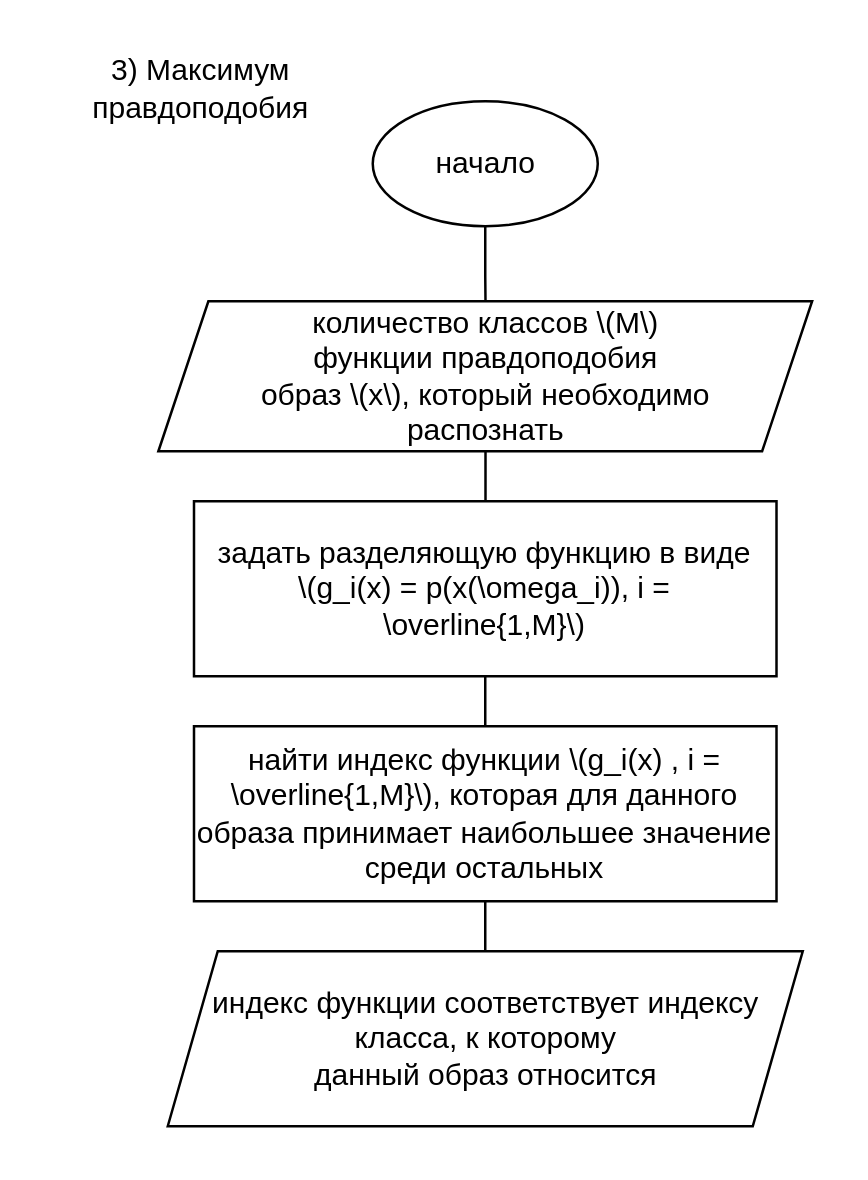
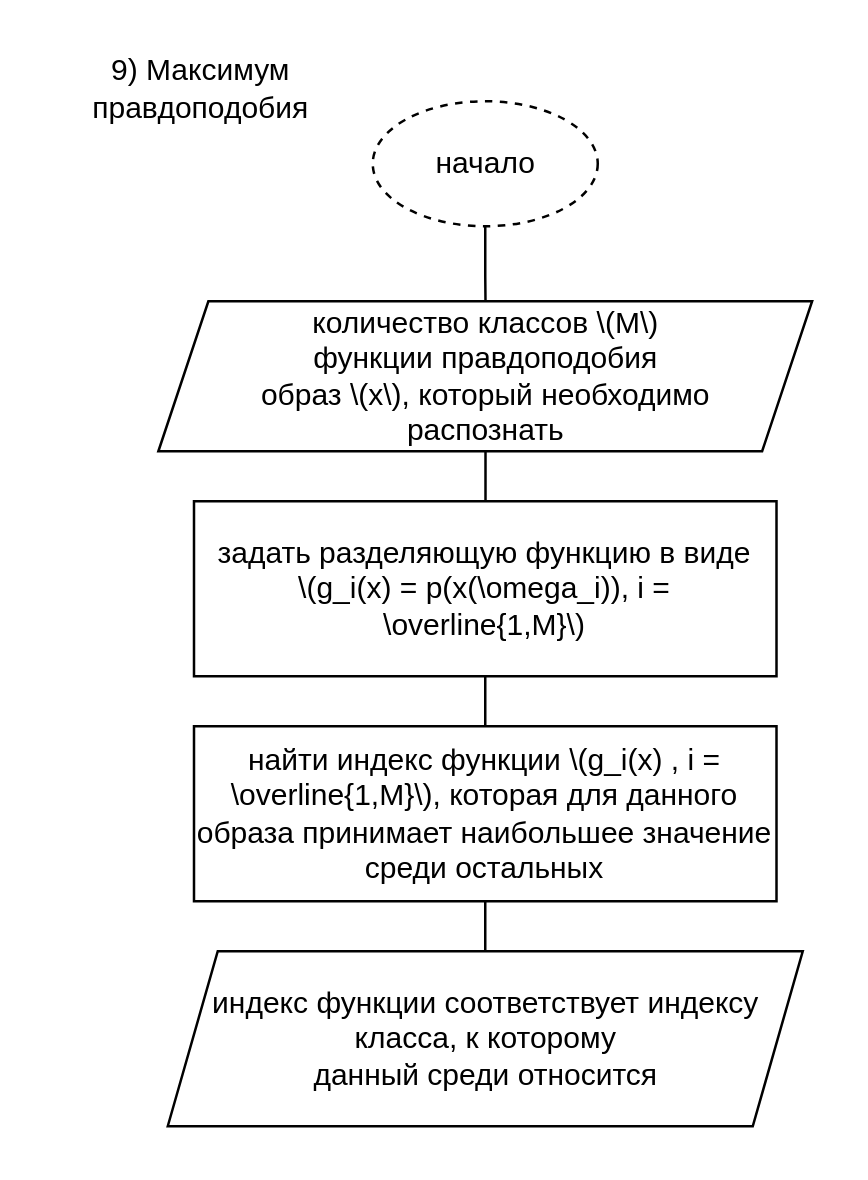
  <mxCell id="0" />
  <mxCell id="1" parent="0" />
  <mxCell id="2" style="edgeStyle=orthogonalEdgeStyle;rounded=0;orthogonalLoop=1;jettySize=auto;html=1;endArrow=none;endFill=0;startArrow=none;startFill=0;" parent="1" source="3" target="5" edge="1"><mxGeometry relative="1" as="geometry" /></mxCell>
- <mxCell id="3" value="начало" style="ellipse;whiteSpace=wrap;html=1;" parent="1" vertex="1"><mxGeometry x="148.5" y="40" width="90" height="50" as="geometry" /></mxCell>
+ <mxCell id="3" value="начало" style="ellipse;whiteSpace=wrap;html=1;dashed=1;" parent="1" vertex="1"><mxGeometry x="148.5" y="40" width="90" height="50" as="geometry" /></mxCell>
  <mxCell id="4" style="edgeStyle=orthogonalEdgeStyle;rounded=0;orthogonalLoop=1;jettySize=auto;html=1;entryX=0.5;entryY=0;entryDx=0;entryDy=0;endArrow=none;endFill=0;" parent="1" source="5" target="7" edge="1"><mxGeometry relative="1" as="geometry" /></mxCell>
  <mxCell id="5" value="количество классов \(M\)&lt;br&gt;функции правдоподобия&lt;br&gt;образ \(x\), который необходимо&lt;br&gt;распознать" style="shape=parallelogram;perimeter=parallelogramPerimeter;whiteSpace=wrap;html=1;fixedSize=1;strokeColor=default;fillColor=default;allowArrows=1;connectable=1;" parent="1" vertex="1"><mxGeometry x="62.75" y="120" width="261.5" height="60" as="geometry" /></mxCell>
  <mxCell id="6" style="edgeStyle=orthogonalEdgeStyle;rounded=0;orthogonalLoop=1;jettySize=auto;html=1;entryX=0.5;entryY=0;entryDx=0;entryDy=0;startArrow=none;startFill=0;endArrow=none;endFill=0;" parent="1" source="7" target="9" edge="1"><mxGeometry relative="1" as="geometry" /></mxCell>
  <mxCell id="7" value="задать разделяющую функцию в виде&lt;br&gt;\(g_i(x) = p(x(\omega_i)), i = \overline{1,M}\)" style="rounded=0;whiteSpace=wrap;html=1;strokeColor=default;fillColor=default;" parent="1" vertex="1"><mxGeometry x="77" y="200" width="233" height="70" as="geometry" /></mxCell>
  <mxCell id="8" style="edgeStyle=orthogonalEdgeStyle;rounded=0;orthogonalLoop=1;jettySize=auto;html=1;entryX=0.5;entryY=0;entryDx=0;entryDy=0;startArrow=none;startFill=0;endArrow=none;endFill=0;" parent="1" source="9" target="10" edge="1"><mxGeometry relative="1" as="geometry" /></mxCell>
  <mxCell id="9" value="найти индекс функции \(g_i(x) , i = \overline{1,M}\), которая для данного образа принимает наибольшее значение среди остальных" style="rounded=0;whiteSpace=wrap;html=1;strokeColor=default;fillColor=default;" parent="1" vertex="1"><mxGeometry x="77" y="290" width="233" height="70" as="geometry" /></mxCell>
- <mxCell id="10" value="индекс функции соответствует индексу класса, к которому&lt;br&gt;данный образ относится" style="shape=parallelogram;perimeter=parallelogramPerimeter;whiteSpace=wrap;html=1;fixedSize=1;strokeColor=default;fillColor=default;" parent="1" vertex="1"><mxGeometry x="66.5" y="380" width="254" height="70" as="geometry" /></mxCell>
- <mxCell id="11" value="3) Максимум правдоподобия" style="text;html=1;strokeColor=none;fillColor=none;align=center;verticalAlign=middle;whiteSpace=wrap;rounded=0;" parent="1" vertex="1"><mxGeometry x="20" y="20" width="120" height="30" as="geometry" /></mxCell>
+ <mxCell id="10" value="индекс функции соответствует индексу класса, к которому&lt;br&gt;данный среди относится" style="shape=parallelogram;perimeter=parallelogramPerimeter;whiteSpace=wrap;html=1;fixedSize=1;strokeColor=default;fillColor=default;" parent="1" vertex="1"><mxGeometry x="66.5" y="380" width="254" height="70" as="geometry" /></mxCell>
+ <mxCell id="11" value="9) Максимум правдоподобия" style="text;html=1;strokeColor=none;fillColor=none;align=center;verticalAlign=middle;whiteSpace=wrap;rounded=0;" parent="1" vertex="1"><mxGeometry x="20" y="20" width="120" height="30" as="geometry" /></mxCell>
